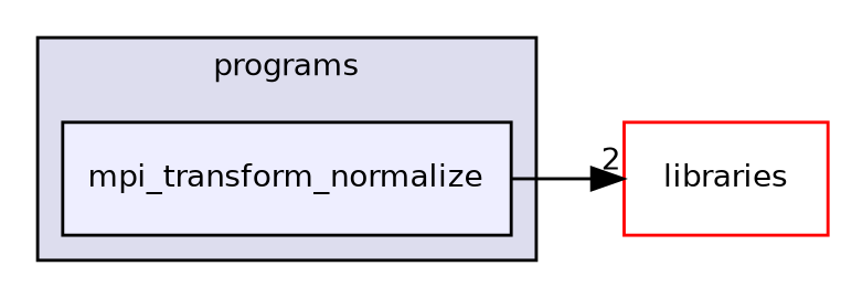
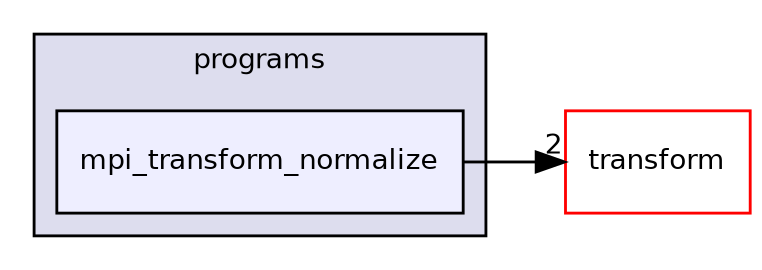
  digraph {
    compound=true
    rankdir=LR
    node [fontname=Helvetica fontsize=10 shape=box style=filled]
    n1 [fillcolor="#eeeeff" label=mpi_transform_normalize pencolor=black]
-   n2 [color=red fillcolor=white label=libraries]
+   n2 [color=red fillcolor=white label=transform]
    subgraph cluster_1 {
      bgcolor="#ddddee"
      fontname=Helvetica
      fontsize=10
      label=programs
      pencolor=black
      n1
    }
    n1 -> n2 [headlabel=2 labeldistance=1.5 labelfontname=Helvetica labelfontsize=10]
  }
